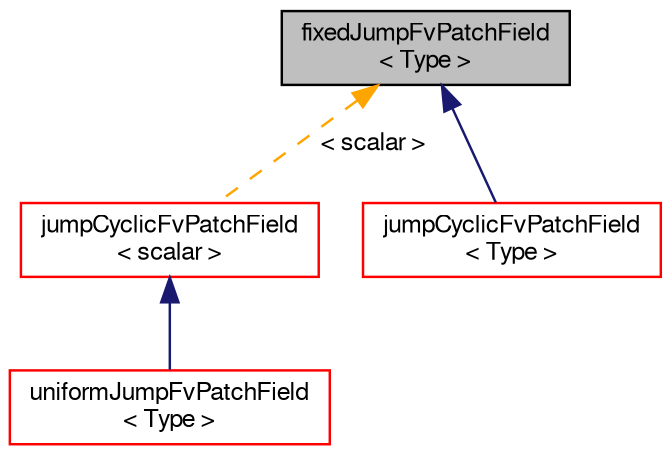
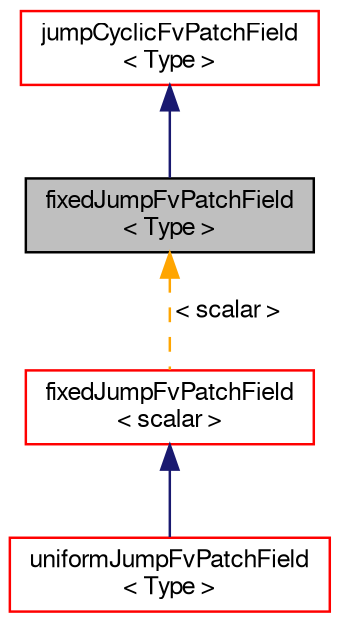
  digraph {
    node [color=red fontname=FreeSans fontsize=10 shape=record]
    edge [color=midnightblue dir=back fontname=FreeSans fontsize=10 labelfontname=FreeSans labelfontsize=10 style=solid]
    n1 [color=black fillcolor=grey75 fontcolor=black height=0.2 label="fixedJumpFvPatchField\l\< Type \>" style=filled width=0.4]
-   n2 [height=0.2 label="jumpCyclicFvPatchField\l\< scalar \>" width=0.4]
+   n2 [height=0.2 label="fixedJumpFvPatchField\l\< scalar \>" width=0.4]
    n3 [height=0.2 label="uniformJumpFvPatchField\l\< Type \>" width=0.4]
    n4 [height=0.2 label="jumpCyclicFvPatchField\l\< Type \>" width=0.4]
    n1 -> n2 [color=orange label=" \< scalar \>" style=dashed]
    n2 -> n3
-   n1 -> n4
+   n4 -> n1
  }
